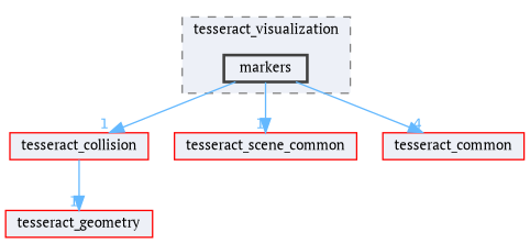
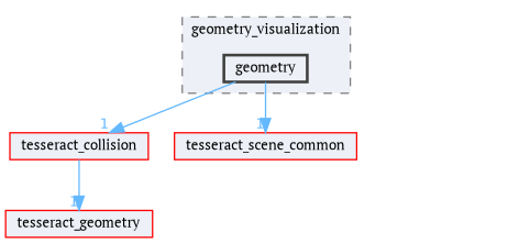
  digraph {
    compound=true
    fontname="PT Serif"
    node [color=red fillcolor="#edf0f7" fontname="PT Serif" fontsize=10 shape=box style=filled]
    edge [color=steelblue1 fontcolor=steelblue1 fontname="PT Serif" fontsize=10 headlabel=1 labeldistance=1.5 labelfontname=Helvetica labelfontsize=10]
-   n1 [color=grey25 height=0.2 label=markers style="filled,bold" width=0.4]
+   n1 [color=grey25 height=0.2 label=geometry style="filled,bold" width=0.4]
    n2 [height=0.2 label=tesseract_collision width=0.4]
    n3 [height=0.2 label=tesseract_scene_common width=0.4]
-   n4 [height=0.2 label=tesseract_common width=0.4]
    n5 [height=0.2 label=tesseract_geometry width=0.4]
    subgraph cluster_1 {
      bgcolor="#edf0f7"
      fontsize=10
-     label=tesseract_visualization
+     label=geometry_visualization
      pencolor=grey50
      style="filled,dashed"
      n1
    }
    n1 -> n2
    n1 -> n3
-   n1 -> n4 [headlabel=4]
    n2 -> n5
  }
